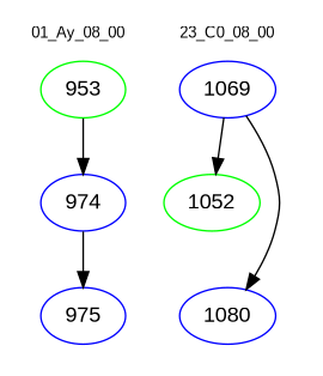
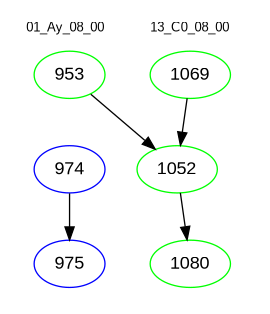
  digraph {
    fontname="Liberation Sans"
    node [color=green fontname="Liberation Sans"]
    edge [color=black fontname="Liberation Sans"]
    n1 [label=953]
    n2 [color=blue label=974]
    n3 [color=blue label=975]
-   n4 [color=blue label=1069]
+   n4 [label=1069]
    n5 [label=1052]
-   n6 [color=blue label=1080]
+   n6 [label=1080]
    subgraph cluster_1 {
      color=white
      fontsize=10
      label="01_Ay_08_00"
      n1
      n2
      n3
    }
    subgraph cluster_2 {
      color=white
      fontsize=10
-     label="23_C0_08_00"
+     label="13_C0_08_00"
      n4
      n5
      n6
    }
-   n1 -> n2
+   n1 -> n5
    n2 -> n3
    n4 -> n5
-   n4 -> n6
+   n5 -> n6
  }
